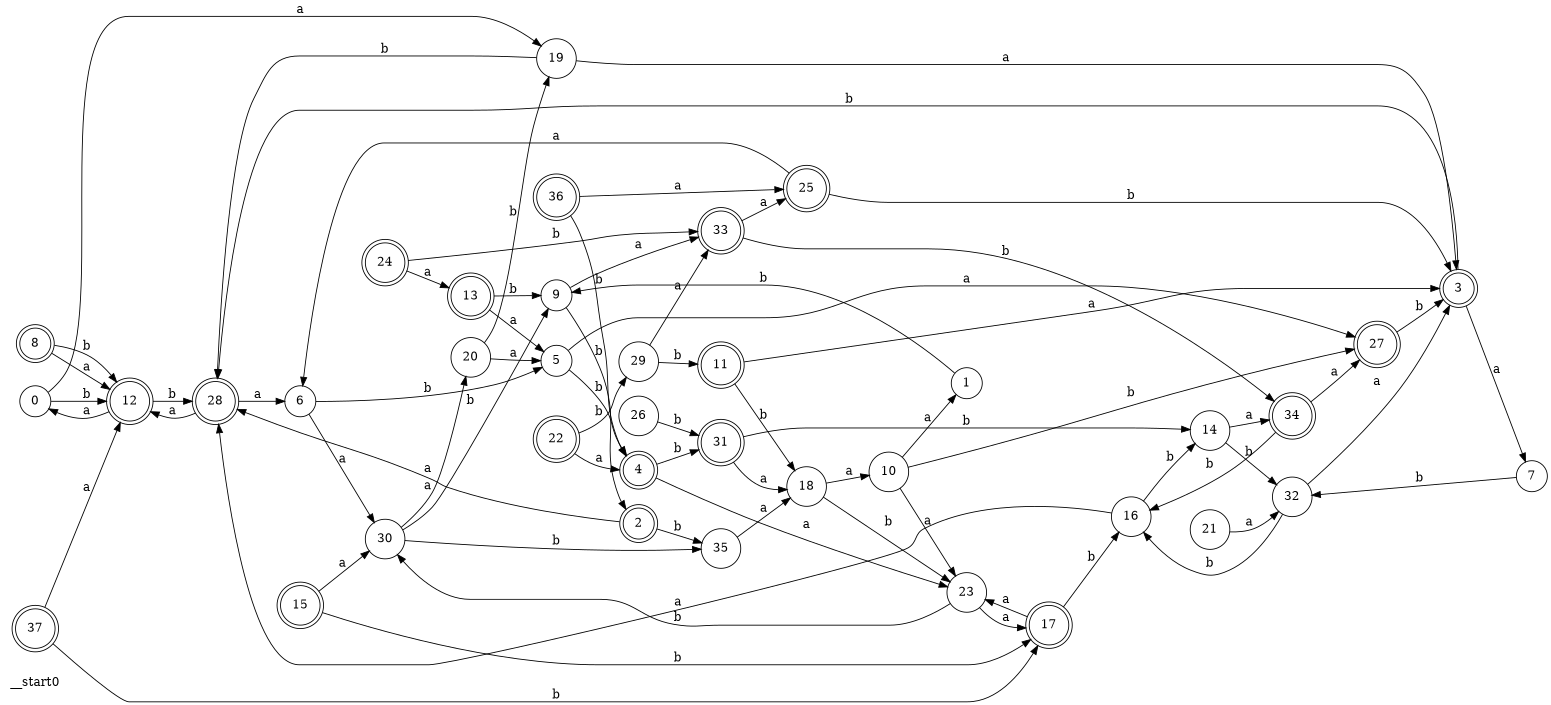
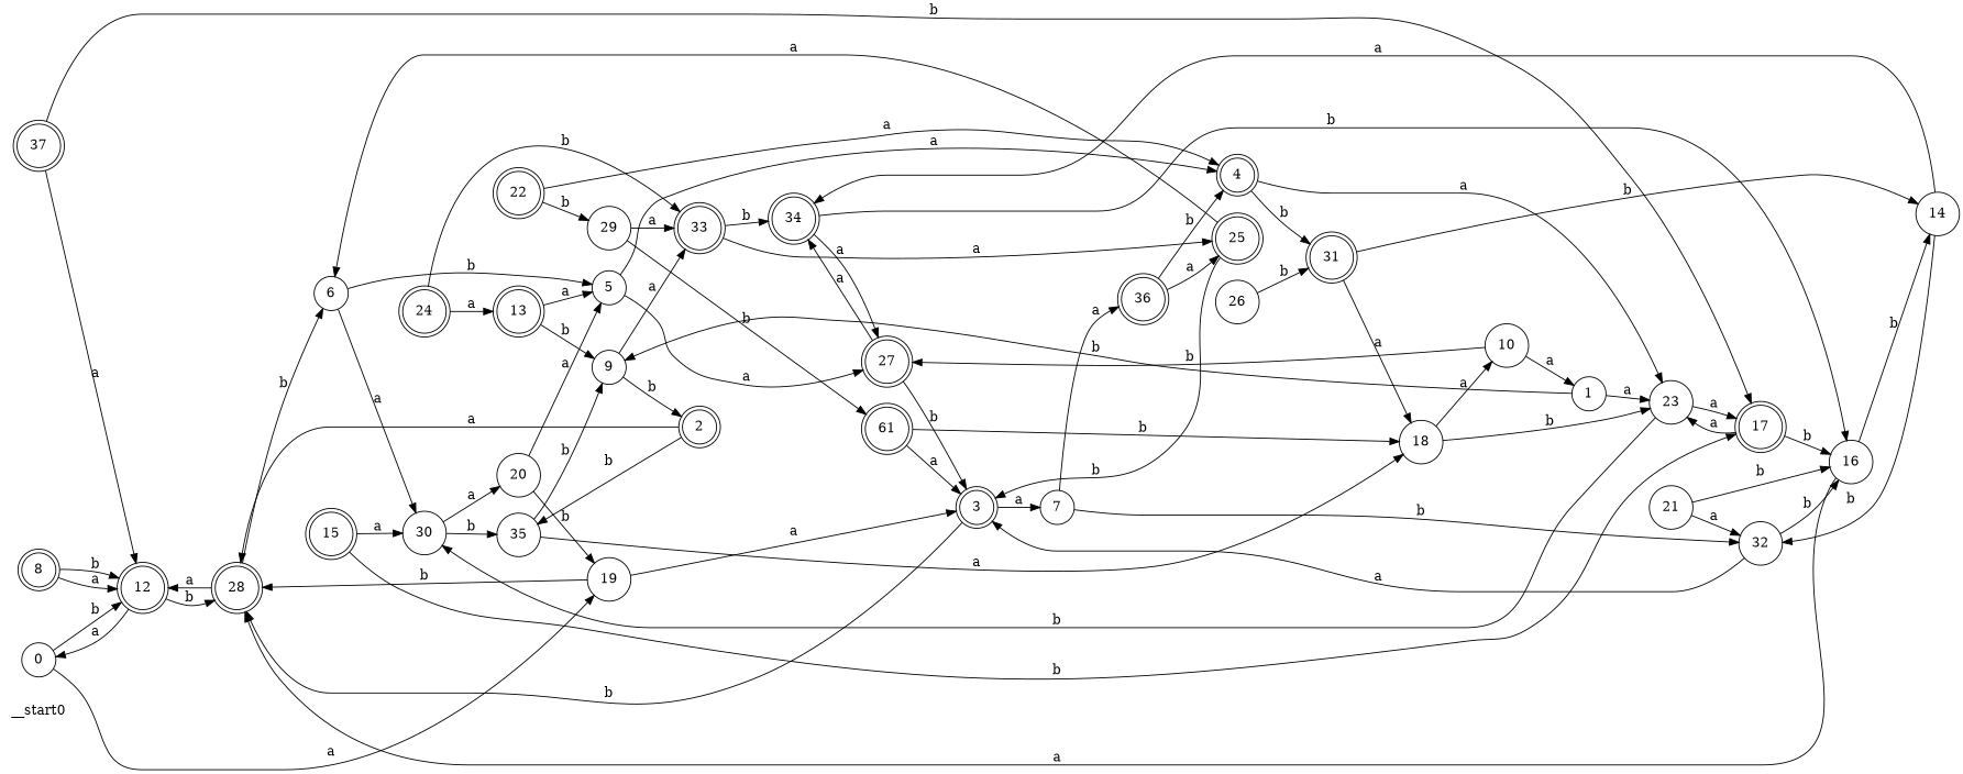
  digraph {
    rankdir=LR
    node [shape=circle color=black fillcolor=white style=filled]
    __start0 [shape=none color="" fillcolor="" style=""]
    n2 [label=0]
    n3 [label=12 shape=doublecircle style="rounded,filled"]
    n4 [label=19]
    n5 [label=28 shape=doublecircle style="rounded,filled"]
    n6 [label=3 shape=doublecircle style="rounded,filled"]
    n7 [label=1]
    n8 [label=9]
    n9 [label=23]
    n10 [label=2 shape=doublecircle style="rounded,filled"]
    n11 [label=33 shape=doublecircle style="rounded,filled"]
    n12 [label=30]
    n13 [label=17 shape=doublecircle style="rounded,filled"]
    n14 [label=35]
    n15 [label=6]
    n16 [label=18]
    n17 [label=7]
    n18 [label=32]
    n19 [label=36 shape=doublecircle style="rounded,filled"]
    n20 [label=4 shape=doublecircle style="rounded,filled"]
    n21 [label=31 shape=doublecircle style="rounded,filled"]
    n22 [label=14]
    n23 [label=5]
    n24 [label=27 shape=doublecircle style="rounded,filled"]
    n25 [label=34 shape=doublecircle style="rounded,filled"]
    n26 [label=20]
    n27 [label=16]
    n28 [label=25 shape=doublecircle style="rounded,filled"]
    n29 [label=8 shape=doublecircle style="rounded,filled"]
    n30 [label=10]
-   n31 [label=11 shape=doublecircle style="rounded,filled"]
+   n31 [label=61 shape=doublecircle style="rounded,filled"]
    n32 [label=13 shape=doublecircle style="rounded,filled"]
    n33 [label=15 shape=doublecircle style="rounded,filled"]
    n34 [label=21]
    n35 [label=22 shape=doublecircle style="rounded,filled"]
    n36 [label=29]
    n37 [label=24 shape=doublecircle style="rounded,filled"]
    n38 [label=26]
    n39 [label=37 shape=doublecircle style="rounded,filled"]
    n2 -> n3 [label=b]
    n2 -> n4 [label=a]
    n3 -> n2 [label=a]
    n3 -> n5 [label=b]
    n4 -> n5 [label=b]
    n4 -> n6 [label=a]
    n5 -> n3 [label=a]
-   n5 -> n15 [label=a]
+   n5 -> n15 [label=b]
    n6 -> n5 [label=b]
    n6 -> n17 [label=a]
    n7 -> n8 [label=b]
-   n30 -> n9 [label=a]
+   n7 -> n9 [label=a]
    n8 -> n10 [label=b]
    n8 -> n11 [label=a]
    n9 -> n12 [label=b]
    n9 -> n13 [label=a]
    n10 -> n5 [label=a]
    n10 -> n14 [label=b]
    n11 -> n25 [label=b]
    n11 -> n28 [label=a]
    n12 -> n14 [label=b]
    n12 -> n26 [label=a]
    n13 -> n9 [label=a]
    n13 -> n27 [label=b]
-   n12 -> n8 [label=b]
+   n14 -> n8 [label=b]
    n14 -> n16 [label=a]
    n15 -> n12 [label=a]
    n15 -> n23 [label=b]
    n16 -> n9 [label=b]
    n16 -> n30 [label=a]
    n17 -> n18 [label=b]
+   n17 -> n19 [label=a]
    n18 -> n6 [label=a]
    n18 -> n27 [label=b]
    n19 -> n20 [label=b]
    n19 -> n28 [label=a]
    n20 -> n9 [label=a]
    n20 -> n21 [label=b]
    n21 -> n16 [label=a]
    n21 -> n22 [label=b]
    n22 -> n18 [label=b]
    n22 -> n25 [label=a]
-   n23 -> n20 [label=b]
+   n23 -> n20 [label=a]
    n23 -> n24 [label=a]
    n24 -> n6 [label=b]
+   n24 -> n25 [label=a]
    n25 -> n24 [label=a]
    n25 -> n27 [label=b]
    n26 -> n4 [label=b]
    n26 -> n23 [label=a]
    n27 -> n5 [label=a]
    n27 -> n22 [label=b]
    n28 -> n6 [label=b]
    n28 -> n15 [label=a]
    n29 -> n3 [label=a]
    n29 -> n3 [label=b]
    n30 -> n7 [label=a]
    n30 -> n24 [label=b]
    n31 -> n6 [label=a]
    n31 -> n16 [label=b]
    n32 -> n8 [label=b]
    n32 -> n23 [label=a]
    n33 -> n12 [label=a]
    n33 -> n13 [label=b]
    n34 -> n18 [label=a]
+   n34 -> n27 [label=b]
    n35 -> n20 [label=a]
    n35 -> n36 [label=b]
    n36 -> n11 [label=a]
    n36 -> n31 [label=b]
    n37 -> n11 [label=b]
    n37 -> n32 [label=a]
    n38 -> n21 [label=b]
    n39 -> n3 [label=a]
    n39 -> n13 [label=b]
  }
